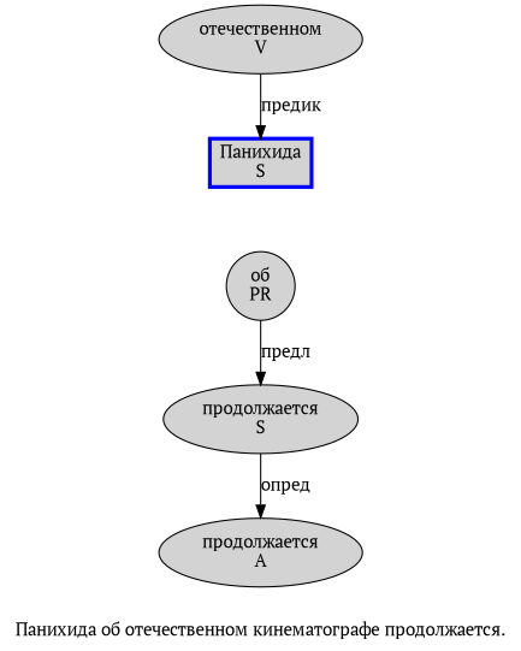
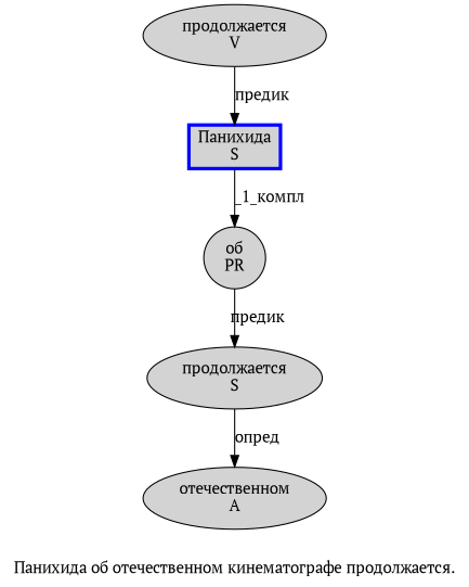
  digraph {
    fontname="PT Serif"
    label="Панихида об отечественном кинематографе продолжается."
    node [fillcolor=lightgray fontname="PT Serif" penwidth=1 shape=ellipse style=filled]
    edge [fontname="PT Serif"]
    n1 [color=blue label="Панихида\nS" penwidth=3 shape=box]
    n2 [label="об\nPR"]
    n3 [label="продолжается\nS"]
-   n4 [label="продолжается\nA"]
-   n5 [label="отечественном\nV"]
-   n2 -> n3 [label="предл"]
+   n4 [label="отечественном\nA"]
+   n5 [label="продолжается\nV"]
+   n1 -> n2 [label="_1_компл"]
+   n2 -> n3 [label="предик"]
    n3 -> n4 [label="опред"]
    n5 -> n1 [label="предик"]
  }
